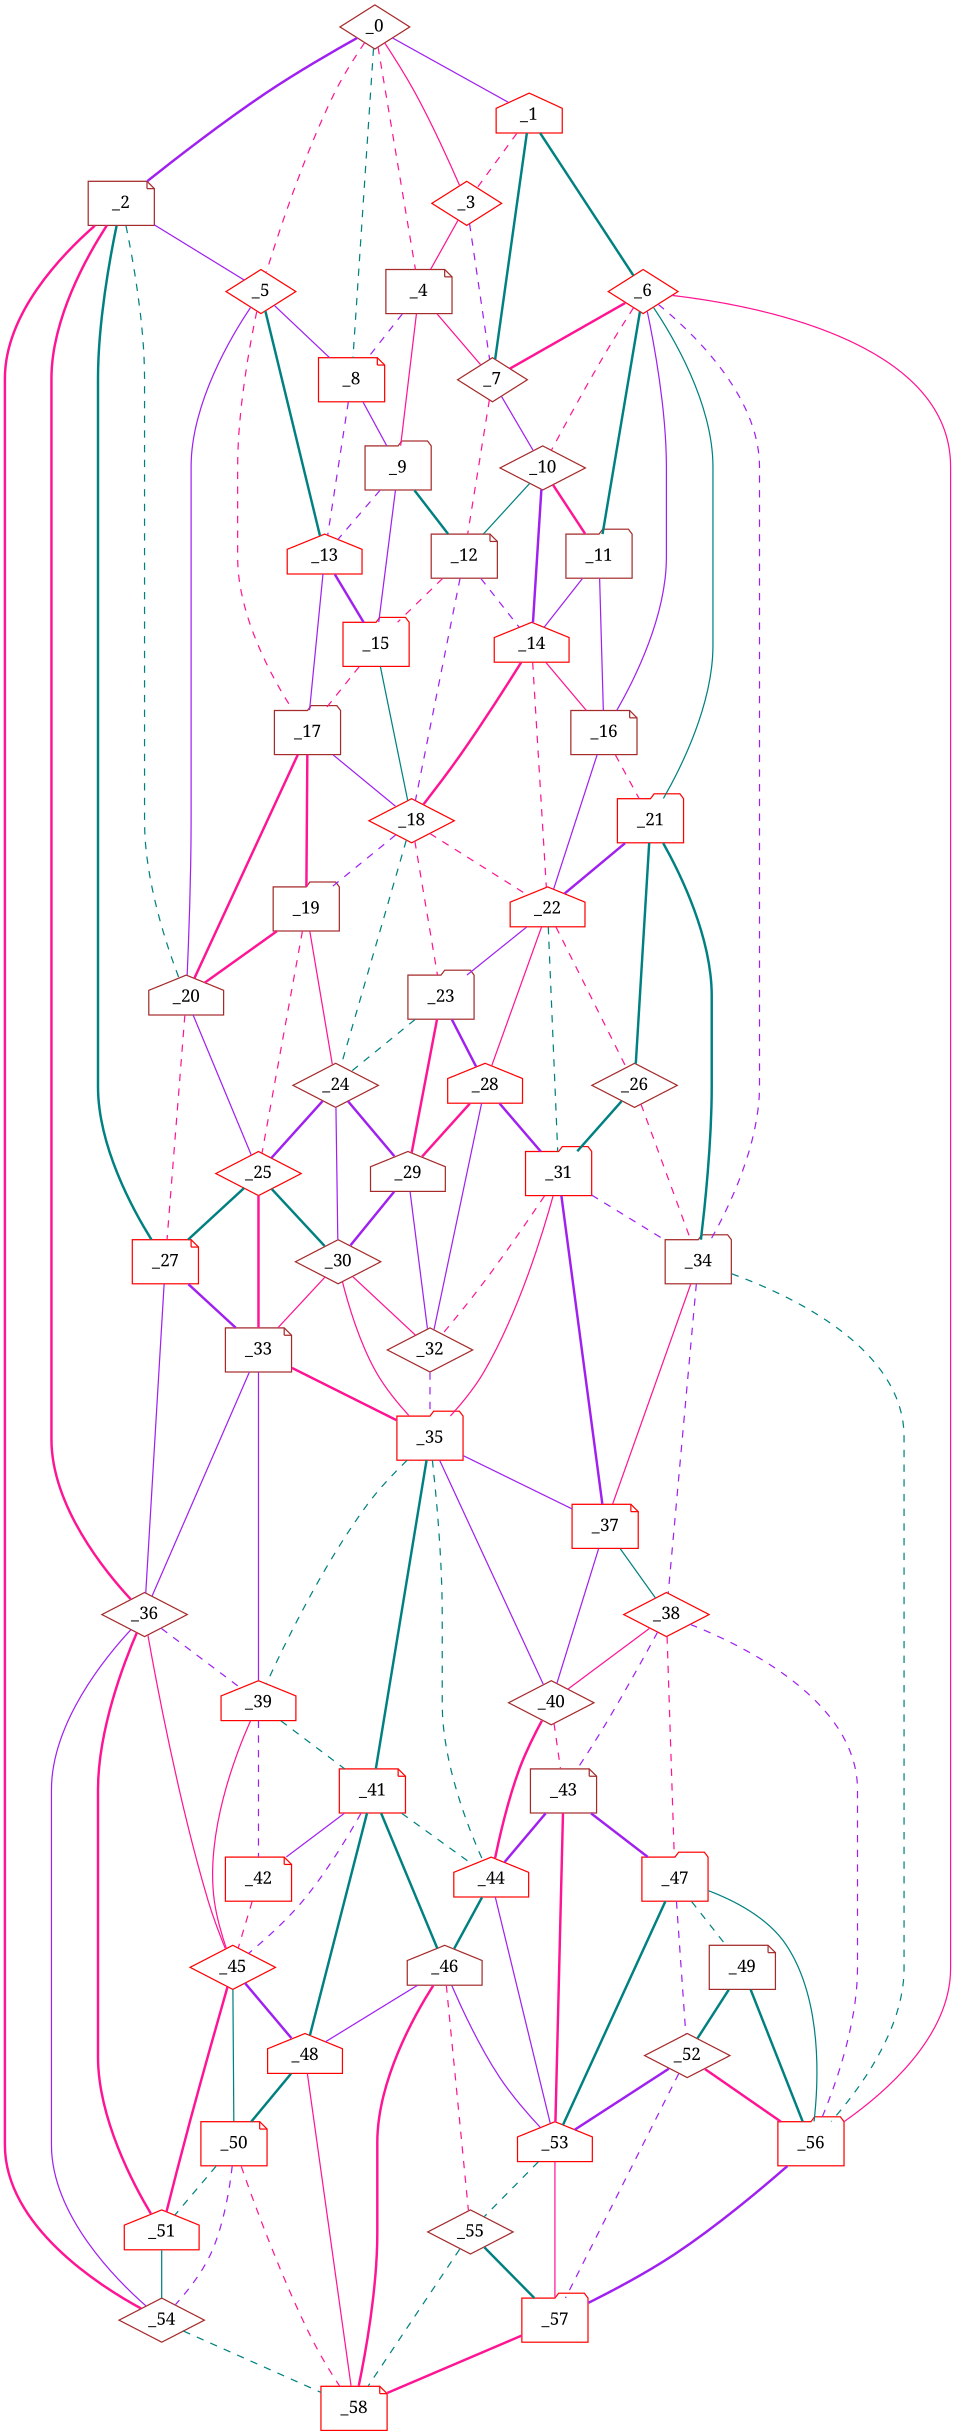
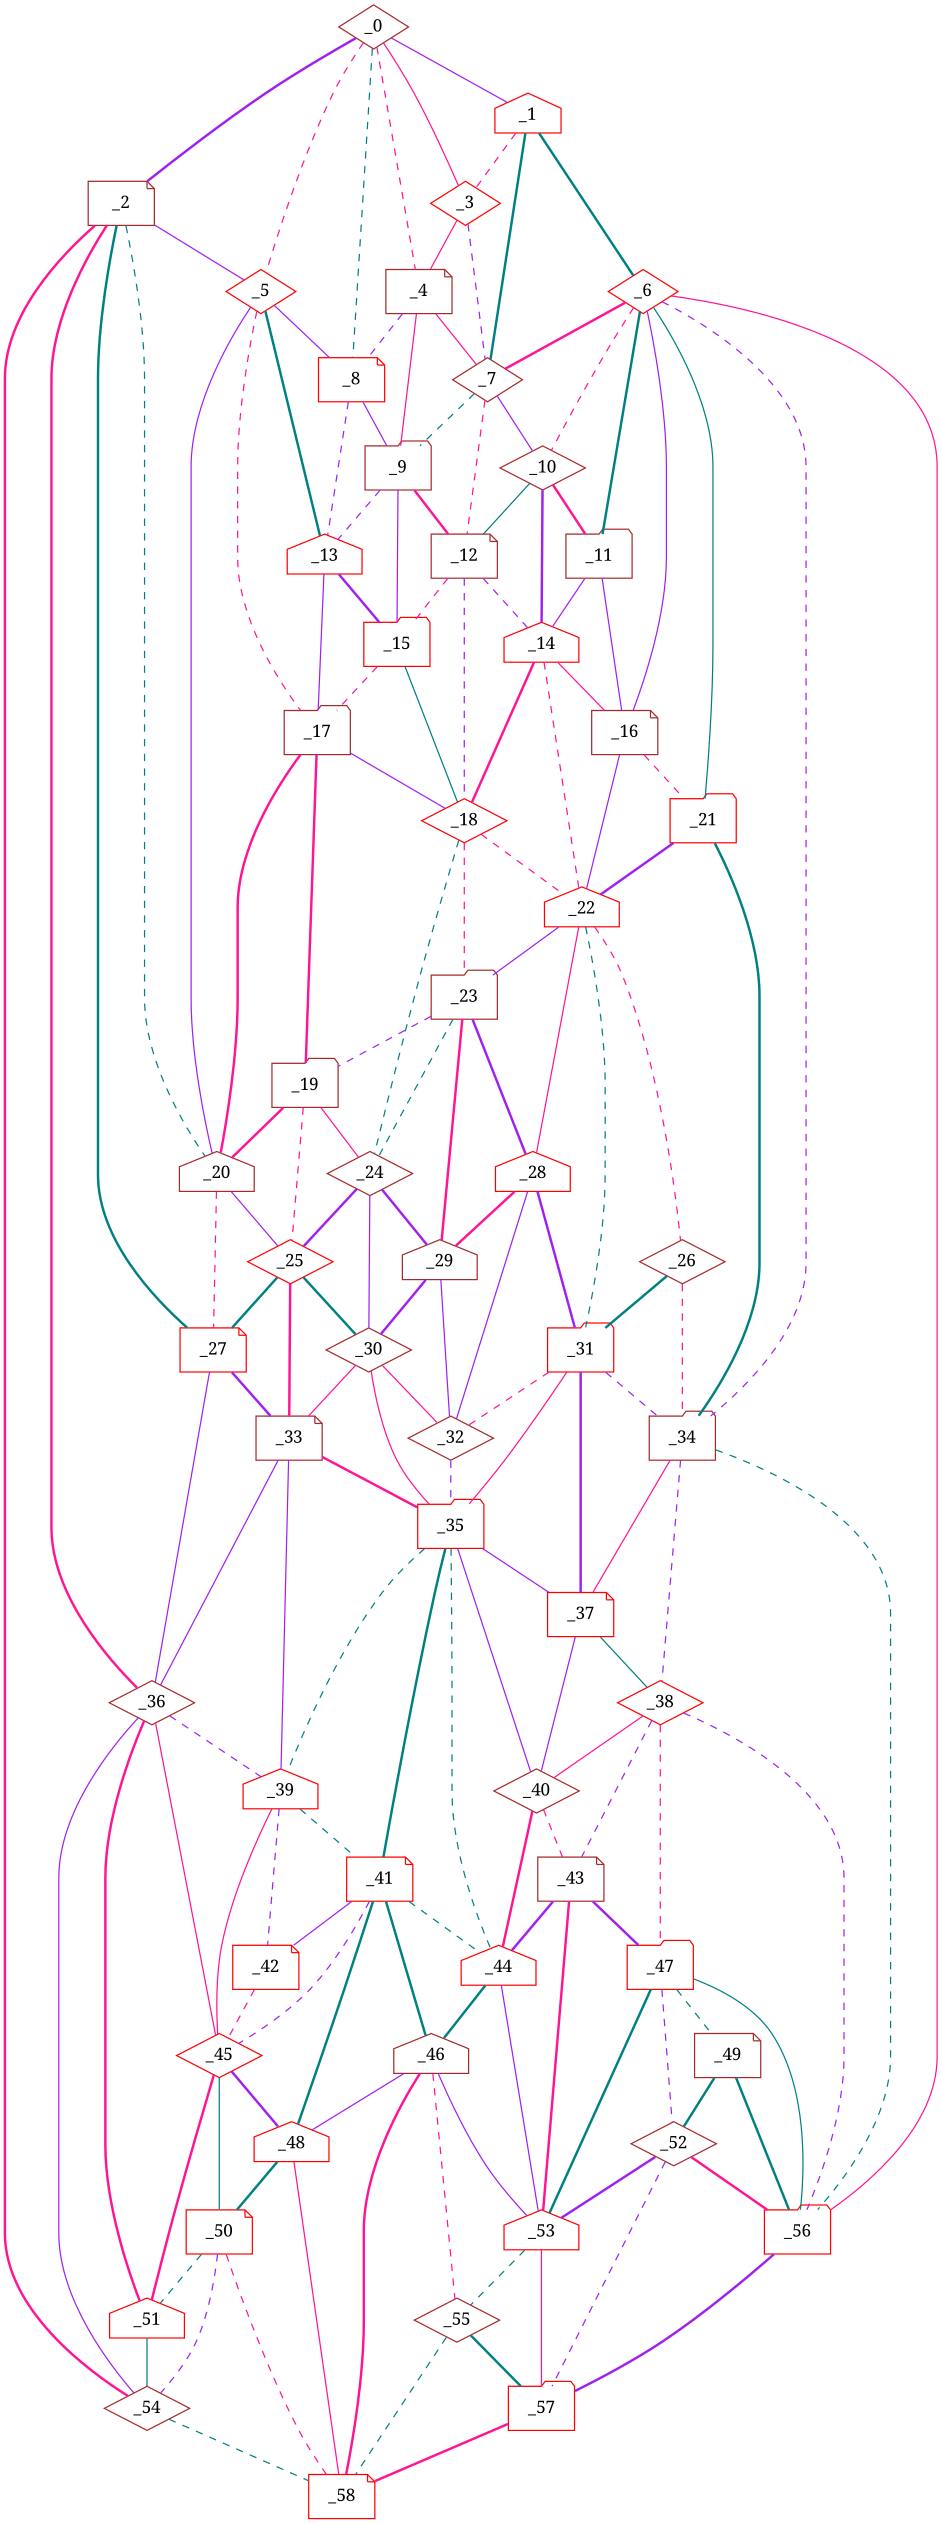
  graph {
    fontname="Noto Serif"
    node [color=red fontname="Noto Serif" shape=diamond x=20 y=56]
    edge [color=purple fontname="Noto Serif" style=dashed valence=2]
    _0 [color=brown x=3 y=55]
    _1 [shape=house x=7 y=43]
    _2 [color=brown shape=note x=8 y=95]
    _3 [x=10 y=53]
    _4 [color=brown shape=note x=13]
    _5 [x=17 y=86]
    _8 [shape=note y=74]
    _6 [y=26]
    _7 [color=brown y=38]
    _20 [color=brown shape=house x=51 y=82]
    _27 [shape=note x=59 y=83]
    _36 [color=brown x=75 y=87]
    _54 [color=brown x=116 y=102]
    _9 [color=brown shape=folder x=26 y=54]
    _13 [shape=house x=32 y=75]
    _17 [color=brown shape=folder x=38 y=75]
    _10 [color=brown x=28 y=34]
    _11 [color=brown shape=folder x=31 y=30]
    _16 [color=brown shape=note x=38 y=29]
    _21 [shape=folder x=52 y=30]
    _34 [color=brown shape=folder x=72 y=31]
    _56 [shape=folder x=125 y=31]
    _12 [color=brown shape=note x=31 y=52]
    _25 [x=57 y=71]
    _33 [color=brown shape=note x=69 y=77]
    _39 [shape=house x=80 y=78]
    _45 [x=98 y=78]
    _51 [shape=house x=110 y=92]
    _58 [shape=note x=125 y=55]
    _15 [shape=folder x=36 y=58]
    _18 [x=42 y=58]
    _19 [color=brown shape=folder x=49 y=72]
    _14 [shape=house x=33 y=34]
    _22 [shape=house x=52 y=34]
    _26 [color=brown x=58 y=31]
    _37 [shape=note x=76 y=36]
    _38 [x=80 y=32]
    _57 [shape=folder x=125 y=40]
    _30 [color=brown x=61 y=69]
    _35 [shape=folder x=75]
    _41 [shape=note x=89 y=65]
    _42 [shape=note x=89 y=73]
    _48 [shape=house x=106 y=74]
    _50 [shape=note x=110 y=80]
    _23 [color=brown shape=folder x=55 y=53]
    _24 [color=brown x=57 y=64]
    _28 [shape=house x=61 y=53]
    _31 [shape=folder x=68 y=36]
    _40 [color=brown x=87 y=36]
    _43 [color=brown shape=note x=97 y=35]
    _47 [shape=folder x=104 y=33]
    _29 [color=brown shape=house x=61 y=63]
    _32 [color=brown x=68]
    _44 [shape=house x=97 y=55]
    _46 [color=brown shape=house x=103]
    _53 [shape=house x=112 y=42]
    _49 [color=brown shape=note x=110 y=33]
    _52 [color=brown x=111 y=37]
    _55 [color=brown x=117 y=49]
    _0 -- _1 [style=solid valence=1]
    _0 -- _2 [style=bold valence=1]
    _0 -- _3 [color=deeppink style=solid]
    _0 -- _4 [color=deeppink]
    _0 -- _5 [color=deeppink]
    _0 -- _8 [color=teal valence=1]
    _1 -- _3 [color=deeppink valence=1]
    _1 -- _6 [color=teal style=bold valence=1]
    _1 -- _7 [color=teal style=bold]
    _2 -- _5 [style=solid valence=1]
    _2 -- _20 [color=teal]
    _2 -- _27 [color=teal style=bold]
    _2 -- _36 [color=deeppink style=bold]
    _2 -- _54 [color=deeppink style=bold valence=1]
    _3 -- _4 [color=deeppink style=solid]
    _3 -- _7 [valence=1]
    _4 -- _8
    _4 -- _7 [color=deeppink style=solid]
    _4 -- _9 [color=deeppink style=solid valence=1]
    _5 -- _8 [style=solid]
    _5 -- _20 [style=solid]
    _5 -- _13 [color=teal style=bold]
    _5 -- _17 [color=deeppink valence=1]
    _8 -- _9 [style=solid]
    _8 -- _13
    _6 -- _7 [color=deeppink style=bold valence=1]
    _6 -- _10 [color=deeppink valence=1]
    _6 -- _11 [color=teal style=bold]
    _6 -- _16 [style=solid valence=1]
    _6 -- _21 [color=teal style=solid valence=1]
    _6 -- _34
    _6 -- _56 [color=deeppink style=solid valence=1]
+   _7 -- _9 [color=teal valence=1]
    _7 -- _10 [style=solid]
    _7 -- _12 [color=deeppink]
    _20 -- _27 [color=deeppink]
    _20 -- _25 [style=solid valence=1]
    _27 -- _36 [style=solid valence=1]
    _27 -- _33 [style=bold]
    _36 -- _54 [style=solid valence=1]
    _36 -- _39
    _36 -- _45 [color=deeppink style=solid valence=1]
    _36 -- _51 [color=deeppink style=bold]
    _54 -- _58 [color=teal valence=1]
    _9 -- _13
-   _9 -- _12 [color=teal style=bold valence=1]
+   _9 -- _12 [color=deeppink style=bold valence=1]
    _9 -- _15 [style=solid valence=1]
    _13 -- _17 [style=solid]
    _13 -- _15 [style=bold valence=1]
    _17 -- _20 [color=deeppink style=bold]
    _17 -- _18 [style=solid]
    _17 -- _19 [color=deeppink style=bold valence=1]
    _10 -- _11 [color=deeppink style=bold]
    _10 -- _12 [color=teal style=solid valence=1]
    _10 -- _14 [style=bold valence=1]
    _11 -- _16 [style=solid]
    _11 -- _14 [style=solid]
    _16 -- _21 [color=deeppink]
    _16 -- _22 [style=solid]
    _21 -- _34 [color=teal style=bold]
    _21 -- _22 [style=bold valence=1]
-   _21 -- _26 [color=teal style=bold valence=1]
    _34 -- _56 [color=teal valence=1]
    _34 -- _37 [color=deeppink style=solid]
    _34 -- _38
    _56 -- _57 [style=bold valence=1]
    _12 -- _15 [color=deeppink]
    _12 -- _18 [valence=1]
    _12 -- _14 [valence=1]
    _25 -- _27 [color=teal style=bold]
    _25 -- _33 [color=deeppink style=bold valence=1]
    _25 -- _30 [color=teal style=bold valence=1]
    _33 -- _36 [style=solid]
    _33 -- _39 [style=solid]
    _33 -- _35 [color=deeppink style=bold]
    _39 -- _45 [color=deeppink style=solid]
    _39 -- _41 [color=teal valence=1]
    _39 -- _42
    _45 -- _51 [color=deeppink style=bold]
    _45 -- _48 [style=bold valence=1]
    _45 -- _50 [color=teal style=solid]
    _51 -- _54 [color=teal style=solid valence=1]
    _15 -- _17 [color=deeppink]
    _15 -- _18 [color=teal style=solid valence=1]
-   _18 -- _19
+   _23 -- _19
    _18 -- _22 [color=deeppink valence=1]
    _18 -- _23 [color=deeppink]
    _18 -- _24 [color=teal valence=1]
    _19 -- _20 [color=deeppink style=bold valence=1]
    _19 -- _25 [color=deeppink valence=1]
    _19 -- _24 [color=deeppink style=solid]
    _14 -- _16 [color=deeppink style=solid]
    _14 -- _18 [color=deeppink style=bold]
    _14 -- _22 [color=deeppink]
    _22 -- _26 [color=deeppink valence=1]
    _22 -- _23 [style=solid]
    _22 -- _28 [color=deeppink style=solid valence=1]
    _22 -- _31 [color=teal]
    _26 -- _34 [color=deeppink]
    _26 -- _31 [color=teal style=bold]
    _37 -- _38 [color=teal style=solid]
    _37 -- _40 [style=solid valence=1]
    _38 -- _56
    _38 -- _40 [color=deeppink style=solid]
    _38 -- _43
    _38 -- _47 [color=deeppink]
    _57 -- _58 [color=deeppink style=bold valence=1]
    _30 -- _33 [color=deeppink style=solid valence=1]
    _30 -- _35 [color=deeppink style=solid]
    _30 -- _32 [color=deeppink style=solid]
    _35 -- _39 [color=teal valence=1]
    _35 -- _37 [style=solid]
    _35 -- _41 [color=teal style=bold]
    _35 -- _40 [style=solid]
    _35 -- _44 [color=teal valence=1]
    _41 -- _45
    _41 -- _42 [style=solid]
    _41 -- _48 [color=teal style=bold]
    _41 -- _44 [color=teal valence=1]
    _41 -- _46 [color=teal style=bold valence=1]
    _42 -- _45 [color=deeppink valence=1]
    _48 -- _58 [color=deeppink style=solid]
    _48 -- _50 [color=teal style=bold]
    _50 -- _54
    _50 -- _51 [color=teal valence=1]
    _50 -- _58 [color=deeppink]
    _23 -- _24 [color=teal]
    _23 -- _28 [style=bold]
    _23 -- _29 [color=deeppink style=bold valence=1]
    _24 -- _25 [style=bold]
    _24 -- _30 [style=solid valence=1]
    _24 -- _29 [style=bold]
    _28 -- _31 [style=bold valence=1]
    _28 -- _29 [color=deeppink style=bold valence=1]
    _28 -- _32 [style=solid]
    _31 -- _34
    _31 -- _37 [style=bold]
    _31 -- _35 [color=deeppink style=solid]
    _31 -- _32 [color=deeppink]
    _40 -- _43 [color=deeppink]
    _40 -- _44 [color=deeppink style=bold]
    _43 -- _47 [style=bold]
    _43 -- _44 [style=bold valence=1]
    _43 -- _53 [color=deeppink style=bold]
    _47 -- _56 [color=teal style=solid]
    _47 -- _53 [color=teal style=bold]
    _47 -- _49 [color=teal]
    _47 -- _52
    _29 -- _30 [style=bold valence=1]
    _29 -- _32 [style=solid]
    _32 -- _35 [valence=1]
    _44 -- _46 [color=teal style=bold]
    _44 -- _53 [style=solid valence=1]
    _46 -- _58 [color=deeppink style=bold valence=1]
    _46 -- _48 [style=solid]
    _46 -- _53 [style=solid]
    _46 -- _55 [color=deeppink]
    _53 -- _57 [color=deeppink style=solid]
    _53 -- _55 [color=teal]
    _49 -- _56 [color=teal style=bold valence=1]
    _49 -- _52 [color=teal style=bold]
    _52 -- _56 [color=deeppink style=bold]
    _52 -- _57 [valence=1]
    _52 -- _53 [style=bold]
    _55 -- _58 [color=teal]
    _55 -- _57 [color=teal style=bold]
  }
